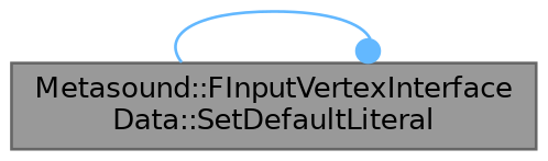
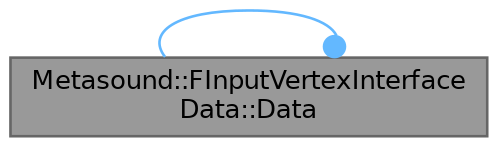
  digraph {
    rankdir=LR
-   n1 [color=gray40 fillcolor=grey60 fontcolor=black fontname=Helvetica fontsize=10 height=0.2 label="Metasound::FInputVertexInterface\lData::SetDefaultLiteral" shape=box style=filled width=0.4]
+   n1 [color=gray40 fillcolor=grey60 fontcolor=black fontname=Helvetica fontsize=10 height=0.2 label="Metasound::FInputVertexInterface\lData::Data" shape=box style=filled width=0.4]
    n1 -> n1 [color=steelblue1 fontname=Helvetica fontsize=10 labelfontname=Helvetica labelfontsize=10 style=solid arrowhead=dot]
  }
